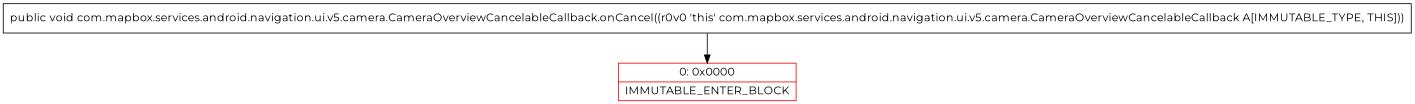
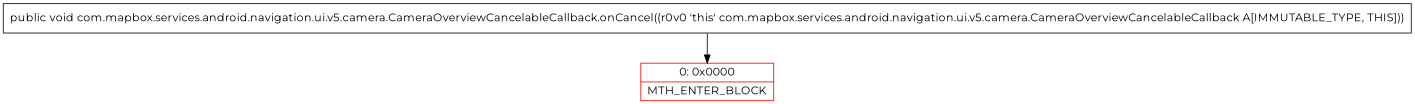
  digraph {
    fontname=Montserrat
    node [shape=record fontname=Montserrat]
-   n1 [color=red label="{0\:\ 0x0000|IMMUTABLE_ENTER_BLOCK\l}"]
+   n1 [color=red label="{0\:\ 0x0000|MTH_ENTER_BLOCK\l}"]
    n2 [label="{public void com.mapbox.services.android.navigation.ui.v5.camera.CameraOverviewCancelableCallback.onCancel((r0v0 'this' com.mapbox.services.android.navigation.ui.v5.camera.CameraOverviewCancelableCallback A[IMMUTABLE_TYPE, THIS])) }"]
    subgraph cluster_1 {
      label="R(0)"
    }
    n2 -> n1 [fontname=Montserrat]
  }
